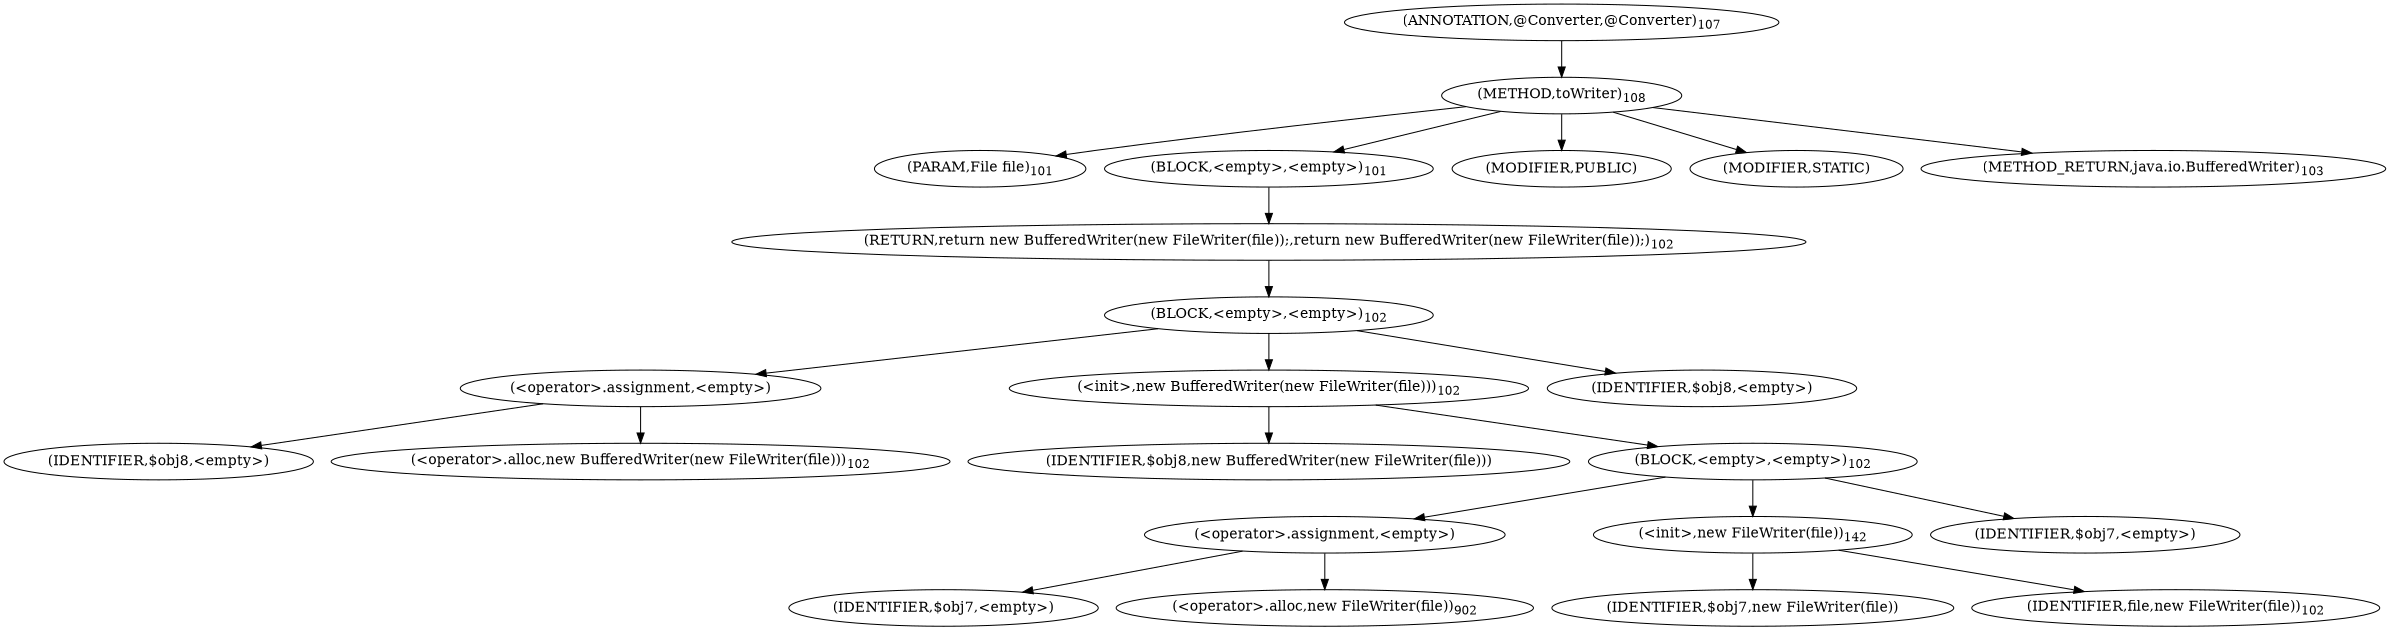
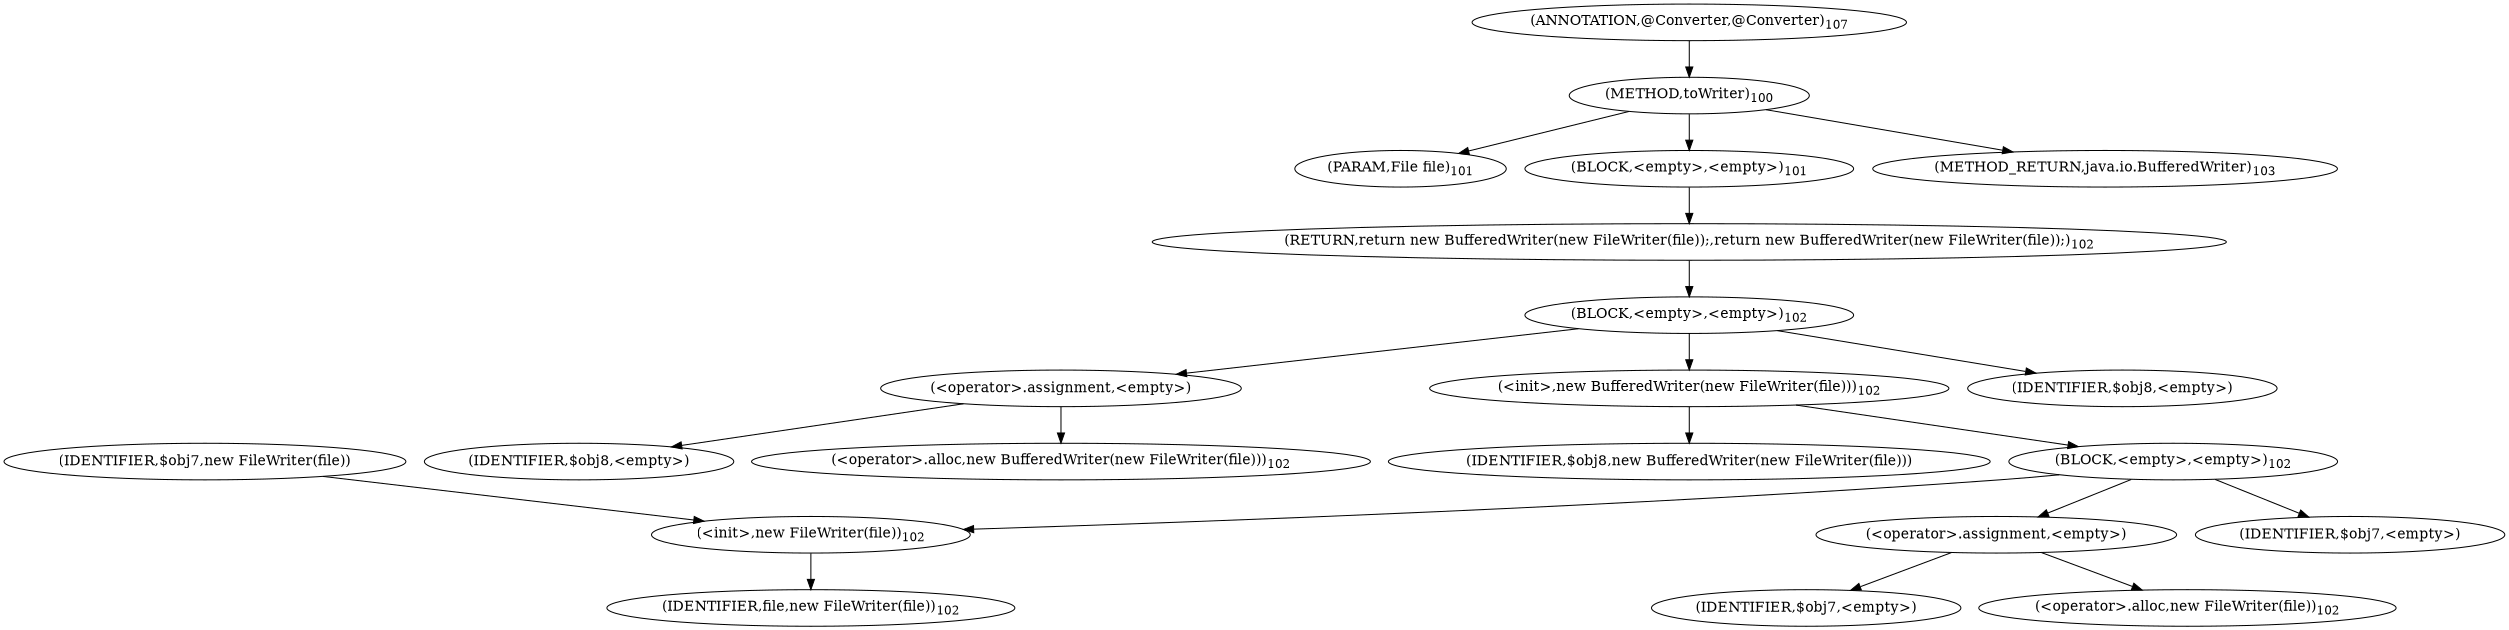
  digraph {
-   n1 [label=<(METHOD,toWriter)<SUB>108</SUB>>]
+   n1 [label=<(METHOD,toWriter)<SUB>100</SUB>>]
    n2 [label=<(PARAM,File file)<SUB>101</SUB>>]
    n3 [label=<(BLOCK,&lt;empty&gt;,&lt;empty&gt;)<SUB>101</SUB>>]
-   n4 [label=<(MODIFIER,PUBLIC)>]
-   n5 [label=<(MODIFIER,STATIC)>]
    n6 [label=<(METHOD_RETURN,java.io.BufferedWriter)<SUB>103</SUB>>]
    n7 [label=<(RETURN,return new BufferedWriter(new FileWriter(file));,return new BufferedWriter(new FileWriter(file));)<SUB>102</SUB>>]
    n8 [label=<(ANNOTATION,@Converter,@Converter)<SUB>107</SUB>>]
    n9 [label=<(BLOCK,&lt;empty&gt;,&lt;empty&gt;)<SUB>102</SUB>>]
    n10 [label=<(&lt;operator&gt;.assignment,&lt;empty&gt;)>]
    n11 [label=<(&lt;init&gt;,new BufferedWriter(new FileWriter(file)))<SUB>102</SUB>>]
    n12 [label=<(IDENTIFIER,$obj8,&lt;empty&gt;)>]
    n13 [label=<(IDENTIFIER,$obj8,&lt;empty&gt;)>]
    n14 [label=<(&lt;operator&gt;.alloc,new BufferedWriter(new FileWriter(file)))<SUB>102</SUB>>]
    n15 [label=<(IDENTIFIER,$obj8,new BufferedWriter(new FileWriter(file)))>]
    n16 [label=<(BLOCK,&lt;empty&gt;,&lt;empty&gt;)<SUB>102</SUB>>]
    n17 [label=<(&lt;operator&gt;.assignment,&lt;empty&gt;)>]
-   n18 [label=<(&lt;init&gt;,new FileWriter(file))<SUB>142</SUB>>]
+   n18 [label=<(&lt;init&gt;,new FileWriter(file))<SUB>102</SUB>>]
    n19 [label=<(IDENTIFIER,$obj7,&lt;empty&gt;)>]
    n20 [label=<(IDENTIFIER,$obj7,&lt;empty&gt;)>]
-   n21 [label=<(&lt;operator&gt;.alloc,new FileWriter(file))<SUB>902</SUB>>]
+   n21 [label=<(&lt;operator&gt;.alloc,new FileWriter(file))<SUB>102</SUB>>]
    n22 [label=<(IDENTIFIER,$obj7,new FileWriter(file))>]
    n23 [label=<(IDENTIFIER,file,new FileWriter(file))<SUB>102</SUB>>]
    n1 -> n2
    n1 -> n3
-   n1 -> n4
-   n1 -> n5
    n1 -> n6
    n3 -> n7
    n7 -> n9
    n8 -> n1
    n9 -> n10
    n9 -> n11
    n9 -> n12
    n10 -> n13
    n10 -> n14
    n11 -> n15
    n11 -> n16
    n16 -> n17
    n16 -> n18
    n16 -> n19
    n17 -> n20
    n17 -> n21
-   n18 -> n22
+   n22 -> n18
    n18 -> n23
  }
